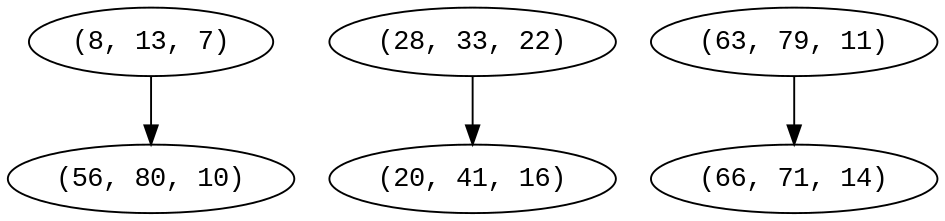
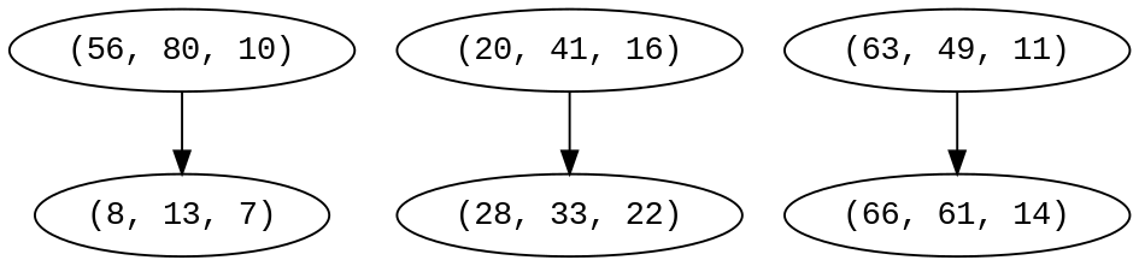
  digraph {
    fontname="Liberation Mono"
    node [fontname="Liberation Mono"]
    edge [fontname="Liberation Mono"]
    n1 [label="(8, 13, 7)"]
    "(56, 80, 10)"
    "(20, 41, 16)"
    "(28, 33, 22)"
-   "(63, 79, 11)"
-   "(66, 71, 14)"
-   n1 -> "(56, 80, 10)"
-   "(28, 33, 22)" -> "(20, 41, 16)"
+   "(63, 79, 11)" [label="(63, 49, 11)"]
+   "(66, 71, 14)" [label="(66, 61, 14)"]
+   "(56, 80, 10)" -> n1
+   "(20, 41, 16)" -> "(28, 33, 22)"
    "(63, 79, 11)" -> "(66, 71, 14)"
  }
